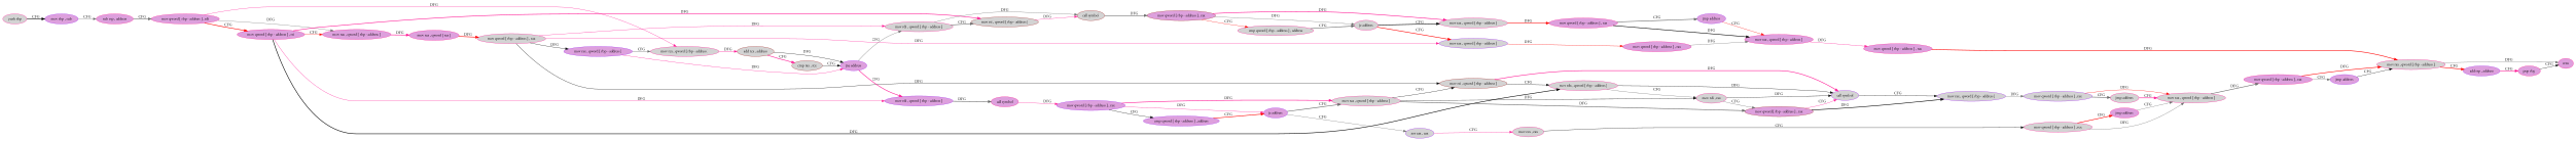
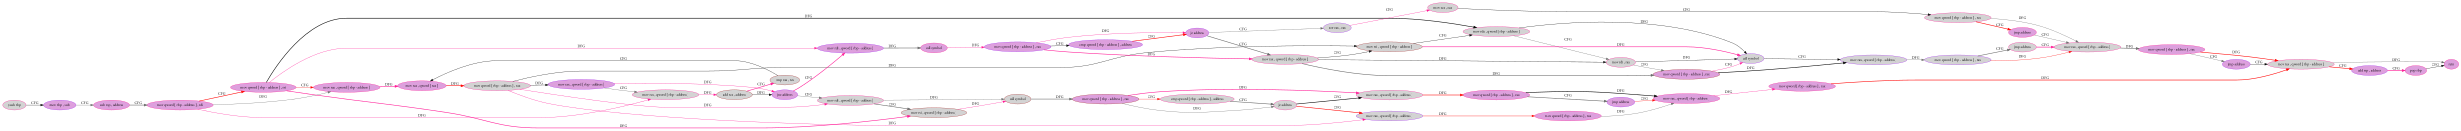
  digraph {
    fontname="EB Garamond"
    rankdir=LR
    node [color=deeppink fillcolor=plum fontname="EB Garamond" style=filled]
    edge [color=gray40 fontname="EB Garamond" style=solid]
    n1 [fillcolor=lightgrey label="push rbp"]
    n2 [color=purple label="mov rbp , sub"]
    n3 [label="sub rsp , address"]
    n4 [label="mov qword [ rbp - address ] , rdi"]
    n5 [label="mov qword [ rbp - address ] , rsi"]
    n6 [label="mov rax , qword [ rbp - address ]"]
    n7 [fillcolor=lightgrey label="mov rcx , qword [ rbp - address ]"]
    n8 [color=purple label="mov rdi , qword [ rbp - address ]"]
    n9 [color=brown fillcolor=lightgrey label="mov rsi , qword [ rbp - address ]"]
    n10 [fillcolor=lightgrey label="mov rdx , qword [ rbp - address ]"]
    n11 [label="mov rax , qword [ rax ]"]
    n12 [color=brown fillcolor=lightgrey label="add rcx , address"]
    n13 [label="call symbol"]
    n14 [color=brown fillcolor=lightgrey label="call symbol"]
    n15 [fillcolor=lightgrey label="mov rdi , rax"]
    n16 [color=purple fillcolor=lightgrey label="call symbol"]
    n17 [fillcolor=lightgrey label="mov qword [ rbp - address ] , rax"]
    n18 [color=purple label="mov rax , qword [ rbp - address ]"]
    n19 [fillcolor=lightgrey label="mov rdi , qword [ rbp - address ]"]
    n20 [color=purple fillcolor=lightgrey label="mov rax , qword [ rbp - address ]"]
    n21 [color=brown fillcolor=lightgrey label="mov rsi , qword [ rbp - address ]"]
    n22 [color=purple label="jne address"]
    n23 [label="mov qword [ rbp - address ] , rax"]
    n24 [color=brown fillcolor=lightgrey label="cmp rax , rcx"]
    n25 [color=brown label="mov qword [ rbp - address ] , rax"]
    n26 [color=purple label="mov qword [ rbp - address ] , rax"]
    n27 [fillcolor=lightgrey label="cmp qword [ rbp - address ] , address"]
    n28 [fillcolor=lightgrey label="je address"]
    n29 [fillcolor=lightgrey label="mov rax , qword [ rbp - address ]"]
    n30 [label="mov qword [ rbp - address ] , rax"]
    n31 [label="mov rax , qword [ rbp - address ]"]
    n32 [color=purple label="jmp address"]
    n33 [color=purple label="cmp qword [ rbp - address ] , address"]
    n34 [color=purple label="je address"]
    n35 [fillcolor=lightgrey label="mov rax , qword [ rbp - address ]"]
    n36 [color=purple fillcolor=lightgrey label="xor eax , eax"]
    n37 [color=brown label="mov qword [ rbp - address ] , rax"]
    n38 [fillcolor=lightgrey label="mov ecx , eax"]
    n39 [fillcolor=lightgrey label="mov qword [ rbp - address ] , rcx"]
    n40 [color=purple fillcolor=lightgrey label="mov rax , qword [ rbp - address ]"]
    n41 [label="mov qword [ rbp - address ] , rax"]
    n42 [fillcolor=lightgrey label="mov rax , qword [ rbp - address ]"]
    n43 [label="jmp address"]
    n44 [fillcolor=lightgrey label="mov rax , qword [ rbp - address ]"]
    n45 [label="mov qword [ rbp - address ] , rax"]
    n46 [color=purple label="jmp address"]
    n47 [color=purple fillcolor=lightgrey label="mov qword [ rbp - address ] , rax"]
    n48 [fillcolor=lightgrey label="jmp address"]
    n49 [color=purple label="add rsp , address"]
    n50 [label=retn]
    n51 [label="pop rbp"]
-   n1 -> n2 [color=black label=CFG style=bold]
+   n1 -> n2 [color=black label=CFG]
    n2 -> n3 [label=CFG]
    n3 -> n4 [label=CFG style=bold]
    n4 -> n5 [color=red label=CFG style=bold]
    n4 -> n6 [label=DFG]
    n4 -> n7 [color=deeppink label=DFG]
    n5 -> n6 [color=red label=CFG]
    n5 -> n8 [color=deeppink label=DFG]
    n5 -> n9 [color=deeppink label=DFG style=bold]
    n5 -> n10 [color=black label=DFG style=bold]
    n6 -> n11 [color=deeppink label=DFG style=bold]
    n7 -> n12 [color=deeppink label=DFG]
    n8 -> n13 [label=DFG style=bold]
    n9 -> n14 [color=deeppink label=DFG]
    n10 -> n15 [label=CFG]
    n10 -> n16 [color=black label=DFG]
    n11 -> n17 [color=red label=DFG style=bold]
    n12 -> n22 [color=black label=DFG]
    n12 -> n24 [color=deeppink label=CFG style=bold]
    n13 -> n26 [color=deeppink label=DFG]
    n14 -> n25 [label=DFG style=bold]
    n15 -> n16 [color=black label=DFG]
    n15 -> n37 [label=CFG]
    n16 -> n40 [color=black label=CFG]
    n17 -> n18 [color=black label=DFG]
    n17 -> n19 [color=deeppink label=DFG]
    n17 -> n20 [color=deeppink label=DFG]
    n17 -> n21 [color=black label=DFG]
    n18 -> n7 [label=CFG]
    n18 -> n22 [color=deeppink label=DFG]
    n19 -> n9 [label=CFG style=bold]
    n19 -> n14 [label=DFG]
    n20 -> n23 [color=red label=DFG]
    n21 -> n10 [color=black label=CFG]
    n21 -> n16 [color=deeppink label=DFG style=bold]
    n22 -> n8 [color=deeppink label=CFG style=bold]
    n22 -> n19 [label=CFG]
    n23 -> n31 [label=DFG]
-   n24 -> n22 [color=black label=CFG]
+   n24 -> n11 [color=black label=CFG]
    n25 -> n27 [color=red label=CFG]
    n25 -> n28 [label=DFG]
    n25 -> n29 [color=deeppink label=DFG style=bold]
    n26 -> n33 [color=black label=CFG]
    n26 -> n34 [color=deeppink label=DFG]
    n26 -> n35 [color=deeppink label=DFG style=bold]
    n27 -> n28 [label=CFG style=bold]
    n28 -> n20 [color=red label=CFG style=bold]
    n28 -> n29 [color=black label=CFG style=bold]
    n29 -> n30 [color=red label=DFG style=bold]
    n30 -> n31 [color=black label=DFG style=bold]
    n30 -> n32 [label=CFG style=bold]
    n31 -> n41 [color=deeppink label=DFG]
    n32 -> n31 [color=red label=CFG]
    n33 -> n34 [color=red label=CFG style=bold]
    n34 -> n35 [label=CFG style=bold]
    n34 -> n36 [label=CFG]
    n35 -> n15 [color=black label=DFG]
    n35 -> n21 [color=black label=CFG]
    n35 -> n37 [label=DFG style=bold]
    n36 -> n38 [color=deeppink label=CFG]
    n37 -> n16 [color=deeppink label=CFG]
    n37 -> n40 [color=black label=DFG style=bold]
    n38 -> n39 [color=black label=CFG]
    n39 -> n43 [color=red label=CFG style=bold]
    n39 -> n44 [label=DFG]
    n40 -> n47 [label=DFG]
    n41 -> n42 [color=red label=DFG style=bold]
    n42 -> n49 [color=red label=CFG style=bold]
    n42 -> n50 [label=DFG]
    n43 -> n44 [label=CFG]
    n44 -> n45 [label=DFG style=bold]
    n45 -> n42 [color=red label=DFG style=bold]
    n45 -> n46 [label=CFG]
    n46 -> n42 [color=black label=CFG]
    n47 -> n44 [color=red label=DFG]
    n47 -> n48 [label=CFG style=bold]
    n48 -> n44 [color=deeppink label=CFG style=bold]
    n49 -> n51 [color=deeppink label=CFG style=bold]
    n51 -> n50 [color=black label=CFG]
  }
